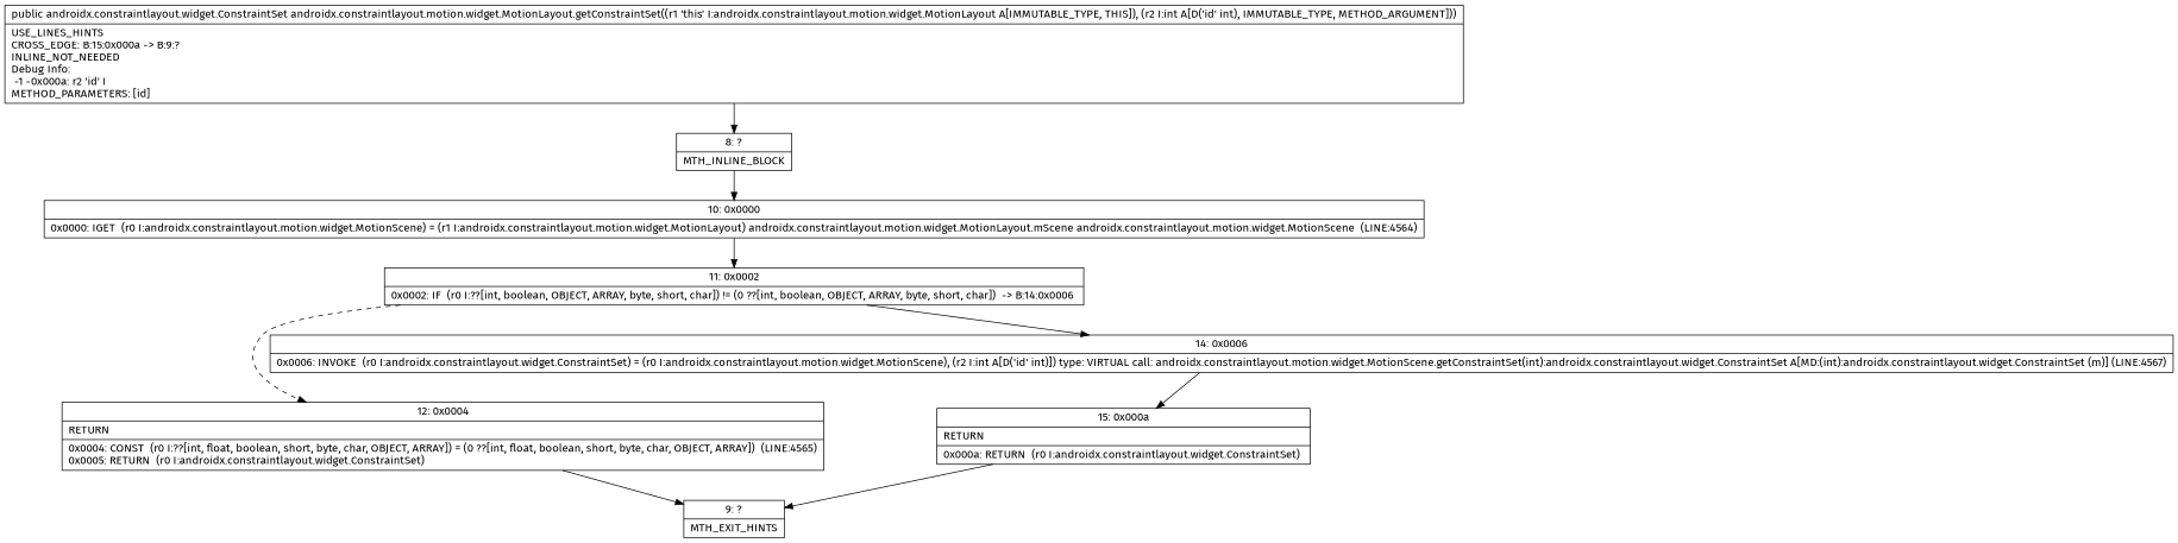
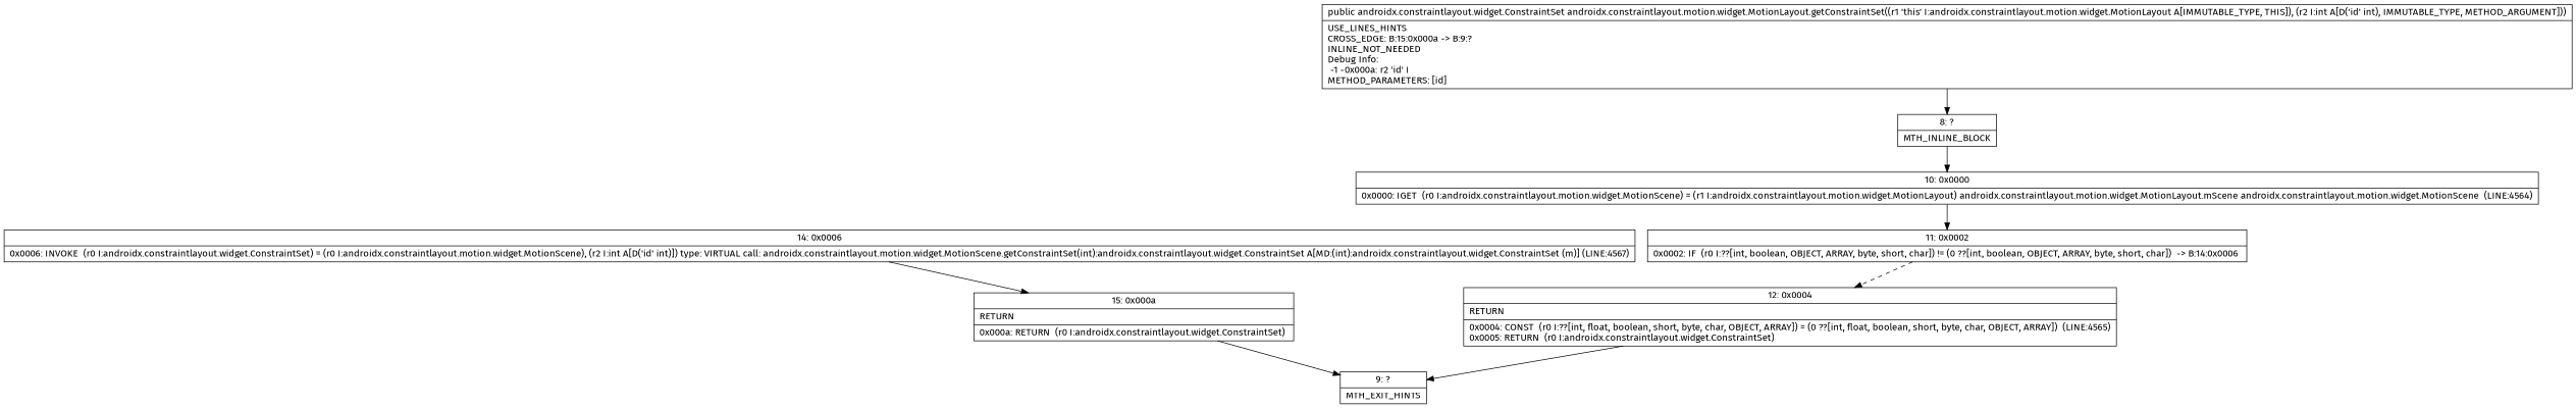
  digraph {
    fontname="Fira Sans"
    node [fontname="Fira Sans" shape=record]
    edge [fontname="Fira Sans"]
    n1 [label="{8\:\ ?|MTH_INLINE_BLOCK\l}"]
    n2 [label="{10\:\ 0x0000|0x0000: IGET  (r0 I:androidx.constraintlayout.motion.widget.MotionScene) = (r1 I:androidx.constraintlayout.motion.widget.MotionLayout) androidx.constraintlayout.motion.widget.MotionLayout.mScene androidx.constraintlayout.motion.widget.MotionScene  (LINE:4564)\l}"]
    n3 [label="{11\:\ 0x0002|0x0002: IF  (r0 I:??[int, boolean, OBJECT, ARRAY, byte, short, char]) != (0 ??[int, boolean, OBJECT, ARRAY, byte, short, char])  \-\> B:14:0x0006 \l}"]
    n4 [label="{12\:\ 0x0004|RETURN\l|0x0004: CONST  (r0 I:??[int, float, boolean, short, byte, char, OBJECT, ARRAY]) = (0 ??[int, float, boolean, short, byte, char, OBJECT, ARRAY])  (LINE:4565)\l0x0005: RETURN  (r0 I:androidx.constraintlayout.widget.ConstraintSet) \l}"]
    n5 [label="{14\:\ 0x0006|0x0006: INVOKE  (r0 I:androidx.constraintlayout.widget.ConstraintSet) = (r0 I:androidx.constraintlayout.motion.widget.MotionScene), (r2 I:int A[D('id' int)]) type: VIRTUAL call: androidx.constraintlayout.motion.widget.MotionScene.getConstraintSet(int):androidx.constraintlayout.widget.ConstraintSet A[MD:(int):androidx.constraintlayout.widget.ConstraintSet (m)] (LINE:4567)\l}"]
    n6 [label="{9\:\ ?|MTH_EXIT_HINTS\l}"]
    n7 [label="{15\:\ 0x000a|RETURN\l|0x000a: RETURN  (r0 I:androidx.constraintlayout.widget.ConstraintSet) \l}"]
    n8 [label="{public androidx.constraintlayout.widget.ConstraintSet androidx.constraintlayout.motion.widget.MotionLayout.getConstraintSet((r1 'this' I:androidx.constraintlayout.motion.widget.MotionLayout A[IMMUTABLE_TYPE, THIS]), (r2 I:int A[D('id' int), IMMUTABLE_TYPE, METHOD_ARGUMENT]))  | USE_LINES_HINTS\lCROSS_EDGE: B:15:0x000a \-\> B:9:?\lINLINE_NOT_NEEDED\lDebug Info:\l  \-1 \-0x000a: r2 'id' I\lMETHOD_PARAMETERS: [id]\l}"]
    n1 -> n2
    n2 -> n3
    n3 -> n4 [style=dashed]
-   n3 -> n5
    n4 -> n6
    n5 -> n7
    n7 -> n6
    n8 -> n1
  }
